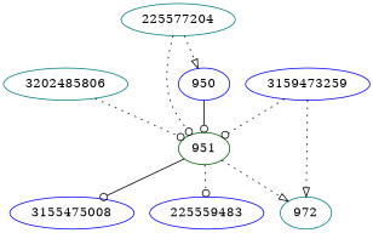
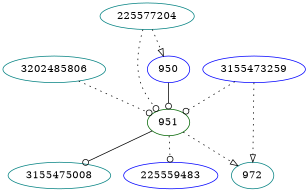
  strict digraph {
    node [color=blue]
    edge [arrowhead=odot style=dotted]
    n1 [color=teal label=3202485806]
    951 [color=darkgreen]
    n3 [color=teal label=972]
-   3155475008
+   3155475008 [color=teal]
    225559483
-   3155473259 [label=3159473259]
+   3155473259
    225577204 [color=teal]
    950
    n1 -> 951
    951 -> n3 [arrowhead=onormal]
    951 -> 3155475008 [style=solid]
    951 -> 225559483
    3155473259 -> 951
    3155473259 -> n3 [arrowhead=onormal]
    225577204 -> 951
    225577204 -> 950 [arrowhead=onormal]
    950 -> 951 [style=solid]
  }
